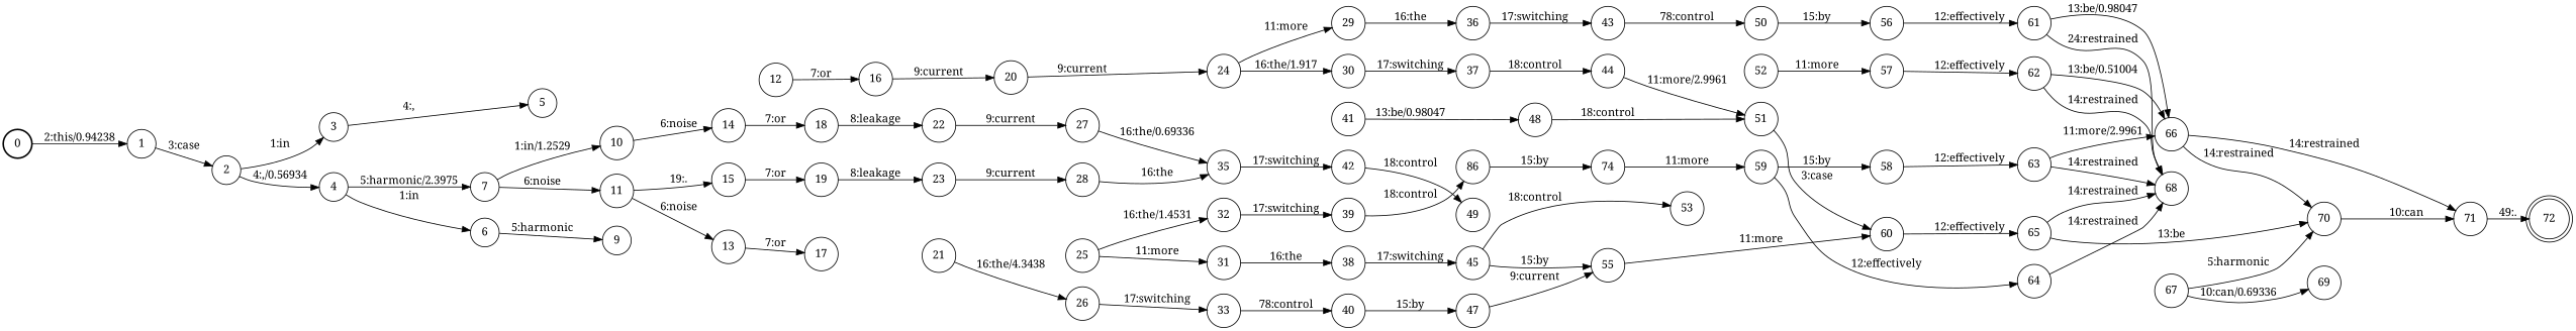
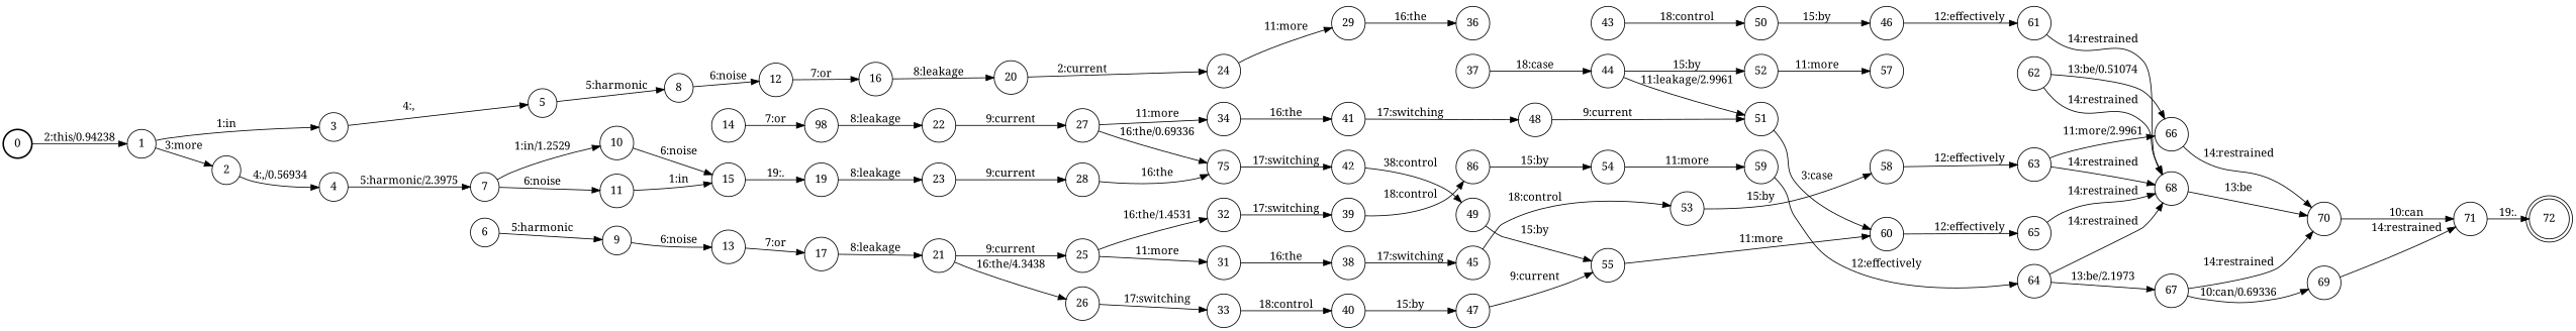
  digraph {
    fontname="Noto Serif"
    nodesep=0.25
    rankdir=LR
    ranksep=0.4
    node [fontname="Noto Serif" fontsize=14 shape=circle style=solid]
    edge [fontname="Noto Serif" fontsize=14]
    n1 [label=0 style=bold]
    n2 [label=1]
    n3 [label=2]
    n4 [label=3]
    n5 [label=4]
    n6 [label=5]
    n7 [label=6]
    n8 [label=7]
+   n9 [label=8]
    n10 [label=9]
    n11 [label=10]
    n12 [label=11]
    n13 [label=12]
    n14 [label=13]
    n15 [label=14]
    n16 [label=15]
    n17 [label=16]
    n18 [label=17]
-   n19 [label=18]
+   n19 [label=98]
    n20 [label=19]
    n21 [label=20]
    n22 [label=21]
    n23 [label=22]
    n24 [label=23]
    n25 [label=24]
    n26 [label=25]
    n27 [label=26]
    n28 [label=27]
    n29 [label=28]
    n30 [label=29]
-   n31 [label=30]
    n32 [label=31]
    n33 [label=32]
    n34 [label=33]
-   n36 [label=35]
+   n35 [label=34]
+   n36 [label=75]
    n37 [label=36]
    n38 [label=37]
    n39 [label=38]
    n40 [label=39]
    n41 [label=40]
    n42 [label=41]
    n43 [label=42]
    n44 [label=43]
    n45 [label=44]
    n46 [label=45]
    n47 [label=86]
    n48 [label=47]
    n49 [label=48]
    n50 [label=49]
    n51 [label=50]
    n52 [label=51]
    n53 [label=52]
    n54 [label=53]
-   n55 [label=74]
+   n55 [label=54]
    n56 [label=55]
-   n57 [label=56]
+   n57 [label=46]
    n58 [label=60]
    n59 [label=57]
    n60 [label=58]
    n61 [label=59]
    n62 [label=61]
    n63 [label=65]
    n64 [label=62]
    n65 [label=63]
    n66 [label=64]
    n67 [label=66]
    n68 [label=68]
    n69 [label=67]
    n70 [label=70]
    n71 [label=69]
    n72 [label=71]
    n73 [label=72 shape=doublecircle]
    n1 -> n2 [label="2:this/0.94238"]
-   n2 -> n3 [label="3:case"]
-   n3 -> n4 [label="1:in"]
+   n2 -> n3 [label="3:more"]
+   n2 -> n4 [label="1:in"]
    n3 -> n5 [label="4:,/0.56934"]
    n4 -> n6 [label="4:,"]
-   n5 -> n7 [label="1:in"]
    n5 -> n8 [label="5:harmonic/2.3975"]
+   n6 -> n9 [label="5:harmonic"]
    n7 -> n10 [label="5:harmonic"]
    n8 -> n11 [label="1:in/1.2529"]
    n8 -> n12 [label="6:noise"]
-   n12 -> n14 [label="6:noise"]
-   n11 -> n15 [label="6:noise"]
-   n12 -> n16 [label="19:."]
+   n9 -> n13 [label="6:noise"]
+   n10 -> n14 [label="6:noise"]
+   n11 -> n16 [label="6:noise"]
+   n12 -> n16 [label="1:in"]
    n13 -> n17 [label="7:or"]
    n14 -> n18 [label="7:or"]
    n15 -> n19 [label="7:or"]
-   n16 -> n20 [label="7:or"]
-   n17 -> n21 [label="9:current"]
+   n16 -> n20 [label="19:."]
+   n17 -> n21 [label="8:leakage"]
+   n18 -> n22 [label="8:leakage"]
    n19 -> n23 [label="8:leakage"]
    n20 -> n24 [label="8:leakage"]
-   n21 -> n25 [label="9:current"]
+   n21 -> n25 [label="2:current"]
+   n22 -> n26 [label="9:current"]
    n22 -> n27 [label="16:the/4.3438"]
    n23 -> n28 [label="9:current"]
    n24 -> n29 [label="9:current"]
    n25 -> n30 [label="11:more"]
-   n25 -> n31 [label="16:the/1.917"]
    n26 -> n32 [label="11:more"]
    n26 -> n33 [label="16:the/1.4531"]
    n27 -> n34 [label="17:switching"]
+   n28 -> n35 [label="11:more"]
    n28 -> n36 [label="16:the/0.69336"]
    n29 -> n36 [label="16:the"]
    n30 -> n37 [label="16:the"]
-   n31 -> n38 [label="17:switching"]
    n32 -> n39 [label="16:the"]
    n33 -> n40 [label="17:switching"]
-   n34 -> n41 [label="78:control"]
+   n34 -> n41 [label="18:control"]
+   n35 -> n42 [label="16:the"]
    n36 -> n43 [label="17:switching"]
-   n37 -> n44 [label="17:switching"]
-   n38 -> n45 [label="18:control"]
+   n38 -> n45 [label="18:case"]
    n39 -> n46 [label="17:switching"]
    n40 -> n47 [label="18:control"]
    n41 -> n48 [label="15:by"]
-   n42 -> n49 [label="13:be/0.98047"]
-   n43 -> n50 [label="18:control"]
-   n44 -> n51 [label="78:control"]
-   n45 -> n52 [label="11:more/2.9961"]
+   n42 -> n49 [label="17:switching"]
+   n43 -> n50 [label="38:control"]
+   n44 -> n51 [label="18:control"]
+   n45 -> n52 [label="11:leakage/2.9961"]
+   n45 -> n53 [label="15:by"]
    n46 -> n54 [label="18:control"]
    n47 -> n55 [label="15:by"]
    n48 -> n56 [label="9:current"]
-   n49 -> n52 [label="18:control"]
-   n46 -> n56 [label="15:by"]
+   n49 -> n52 [label="9:current"]
+   n50 -> n56 [label="15:by"]
    n51 -> n57 [label="15:by"]
    n52 -> n58 [label="3:case"]
    n53 -> n59 [label="11:more"]
-   n61 -> n60 [label="15:by"]
+   n54 -> n60 [label="15:by"]
    n55 -> n61 [label="11:more"]
    n56 -> n58 [label="11:more"]
    n57 -> n62 [label="12:effectively"]
    n58 -> n63 [label="12:effectively"]
-   n59 -> n64 [label="12:effectively"]
    n60 -> n65 [label="12:effectively"]
    n61 -> n66 [label="12:effectively"]
-   n62 -> n67 [label="13:be/0.98047"]
-   n62 -> n68 [label="24:restrained"]
+   n62 -> n68 [label="14:restrained"]
    n63 -> n68 [label="14:restrained"]
-   n64 -> n67 [label="13:be/0.51004"]
+   n64 -> n67 [label="13:be/0.51074"]
    n64 -> n68 [label="14:restrained"]
    n65 -> n67 [label="11:more/2.9961"]
    n65 -> n68 [label="14:restrained"]
    n66 -> n68 [label="14:restrained"]
+   n66 -> n69 [label="13:be/2.1973"]
    n67 -> n70 [label="14:restrained"]
-   n63 -> n70 [label="13:be"]
-   n69 -> n70 [label="5:harmonic"]
+   n68 -> n70 [label="13:be"]
+   n69 -> n70 [label="14:restrained"]
    n69 -> n71 [label="10:can/0.69336"]
    n70 -> n72 [label="10:can"]
-   n67 -> n72 [label="14:restrained"]
-   n72 -> n73 [label="49:."]
+   n71 -> n72 [label="14:restrained"]
+   n72 -> n73 [label="19:."]
  }
